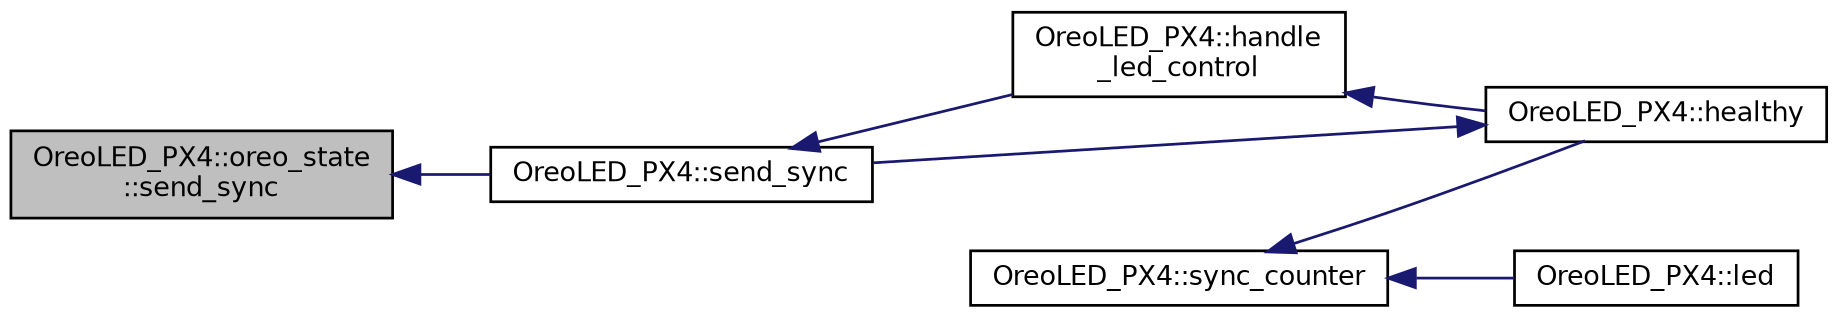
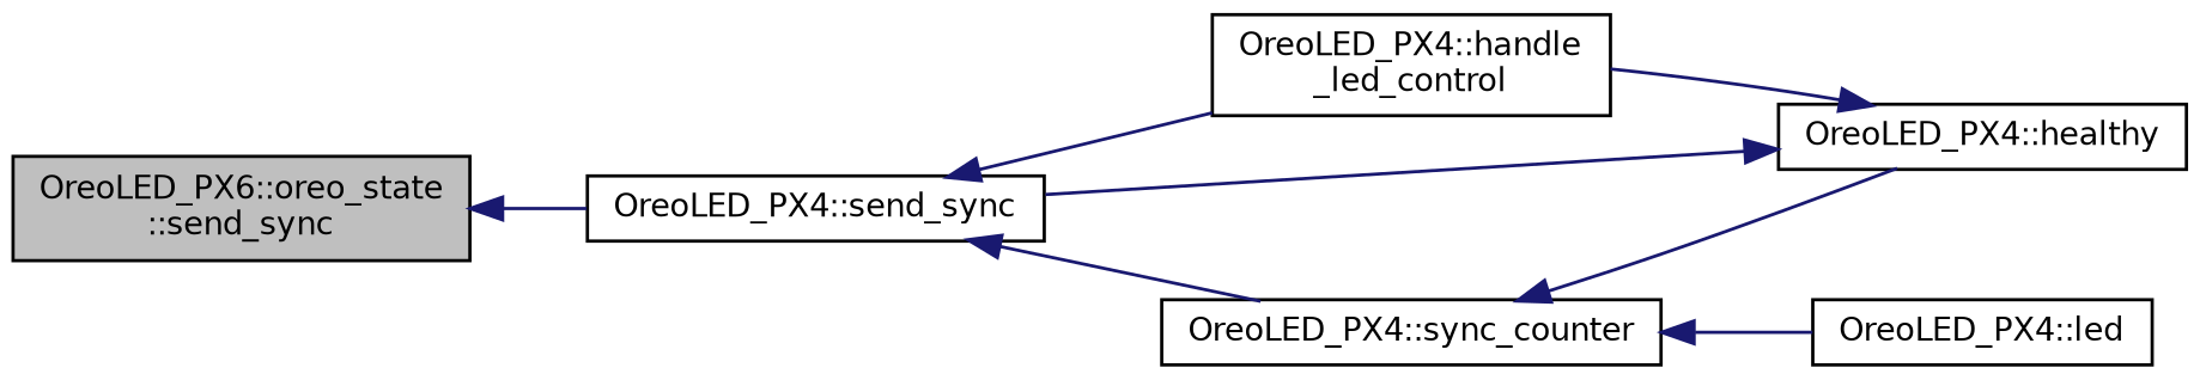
  digraph {
    rankdir=LR
    node [color=black fillcolor=white fontname=Helvetica fontsize=10 shape=record style=filled]
    edge [color=midnightblue dir=back fontname=Helvetica fontsize=10 labelfontname=Helvetica labelfontsize=10 style=solid]
-   n1 [fillcolor=grey75 fontcolor=black height=0.2 label="OreoLED_PX4::oreo_state\l::send_sync" width=0.4]
+   n1 [fillcolor=grey75 fontcolor=black height=0.2 label="OreoLED_PX6::oreo_state\l::send_sync" width=0.4]
    n2 [height=0.2 label="OreoLED_PX4::send_sync" width=0.4]
    n3 [height=0.2 label="OreoLED_PX4::handle\l_led_control" width=0.4]
    n4 [height=0.2 label="OreoLED_PX4::sync_counter" width=0.4]
    n5 [height=0.2 label="OreoLED_PX4::healthy" width=0.4]
    n6 [height=0.2 label="OreoLED_PX4::led" width=0.4]
    n1 -> n2
    n2 -> n3
-   n3 -> n5
+   n2 -> n4
+   n5 -> n3
    n4 -> n5
    n4 -> n6
    n5 -> n2
  }
